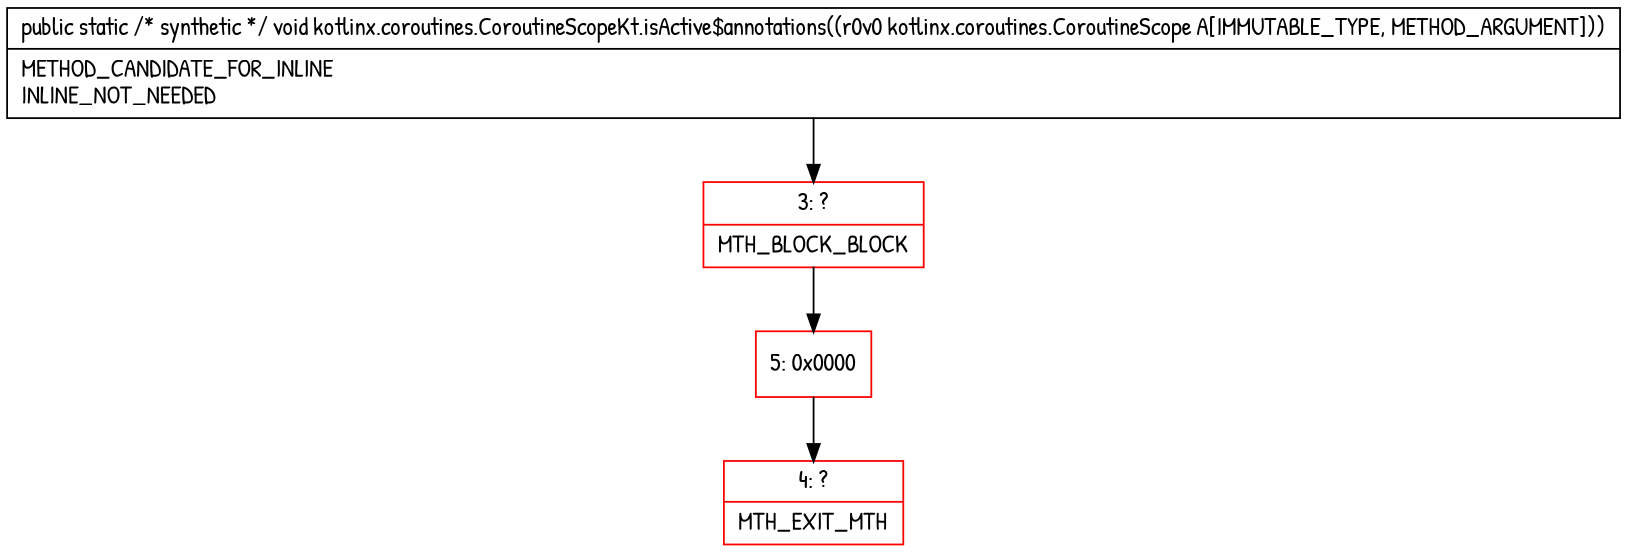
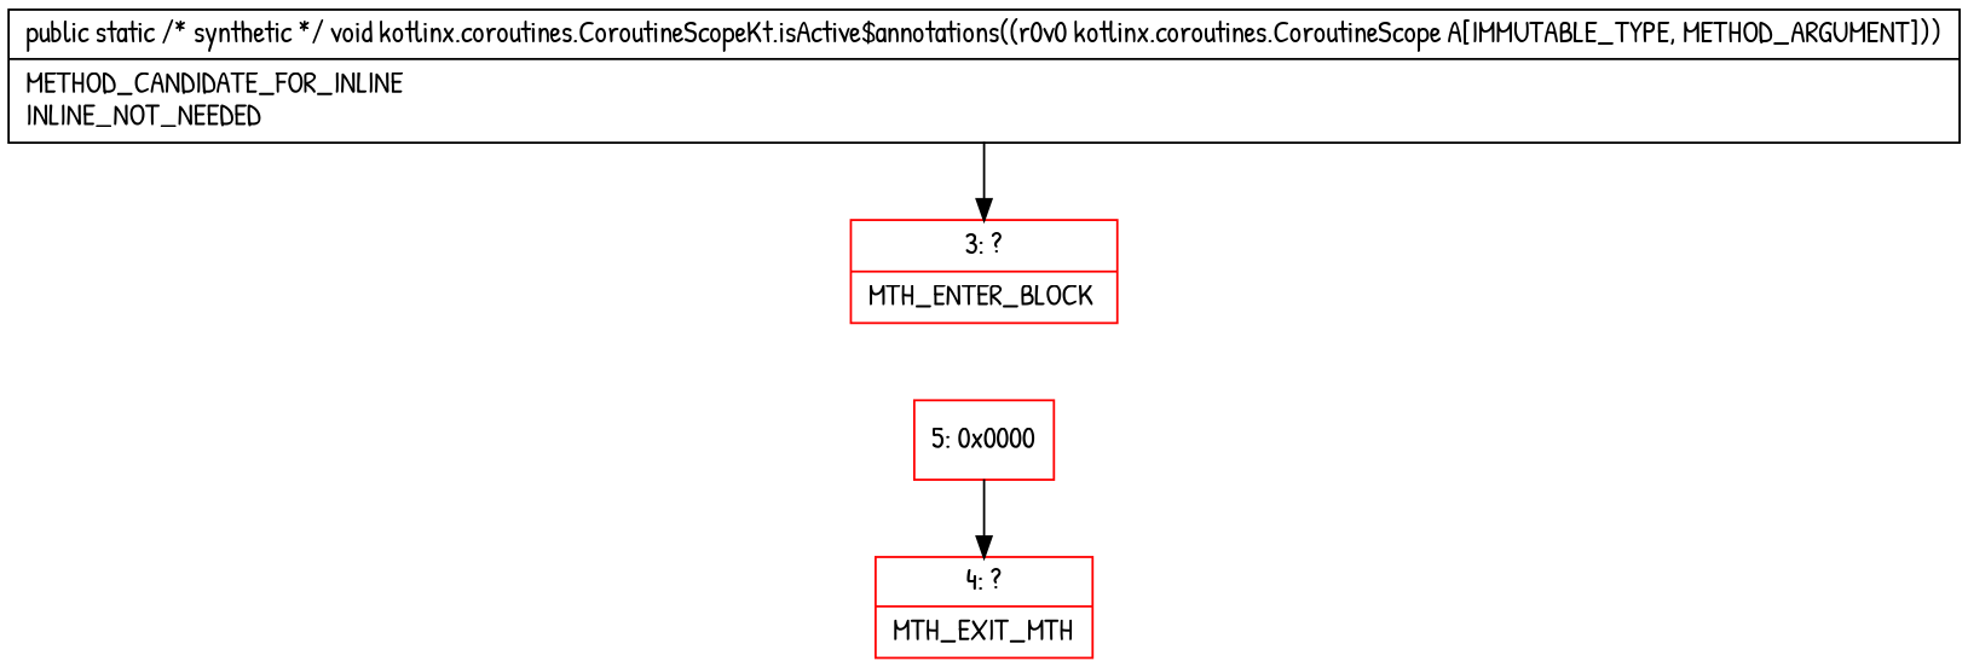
  digraph {
    fontname="Patrick Hand"
    node [color=red fontname="Patrick Hand" shape=record]
    edge [fontname="Patrick Hand"]
-   n1 [label="{3\:\ ?|MTH_BLOCK_BLOCK\l}"]
+   n1 [label="{3\:\ ?|MTH_ENTER_BLOCK\l}"]
    n2 [label="{5\:\ 0x0000}"]
    n3 [label="{4\:\ ?|MTH_EXIT_MTH\l}"]
    n4 [label="{public static \/* synthetic *\/ void kotlinx.coroutines.CoroutineScopeKt.isActive$annotations((r0v0 kotlinx.coroutines.CoroutineScope A[IMMUTABLE_TYPE, METHOD_ARGUMENT]))  | METHOD_CANDIDATE_FOR_INLINE\lINLINE_NOT_NEEDED\l}" color=""]
    subgraph cluster_1 {
      label="R(0)"
    }
-   n1 -> n2
    n2 -> n3
    n4 -> n1
  }
